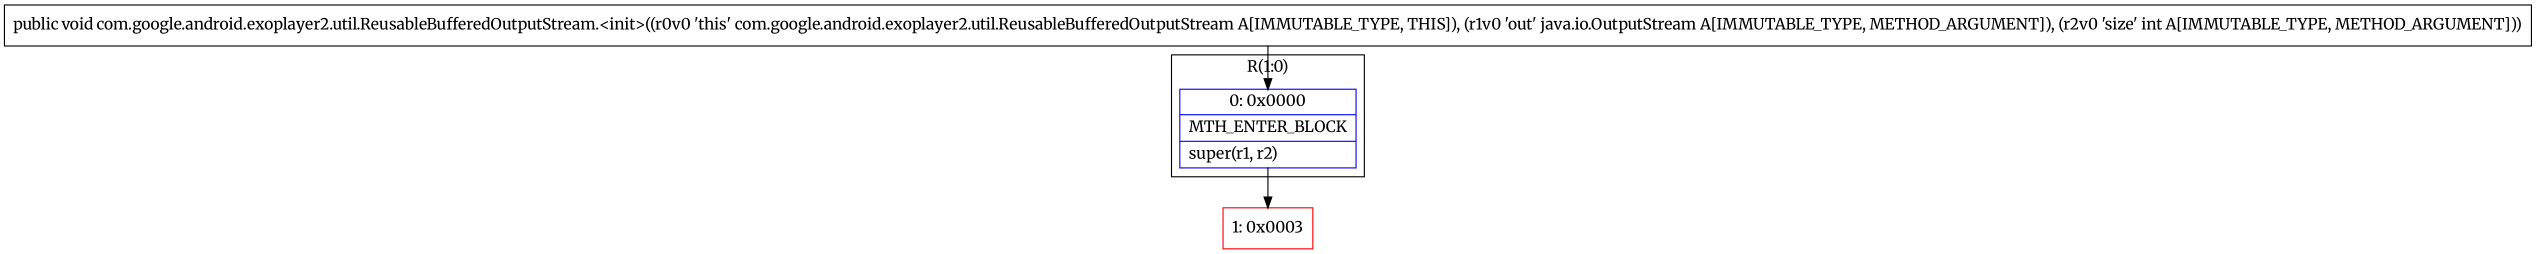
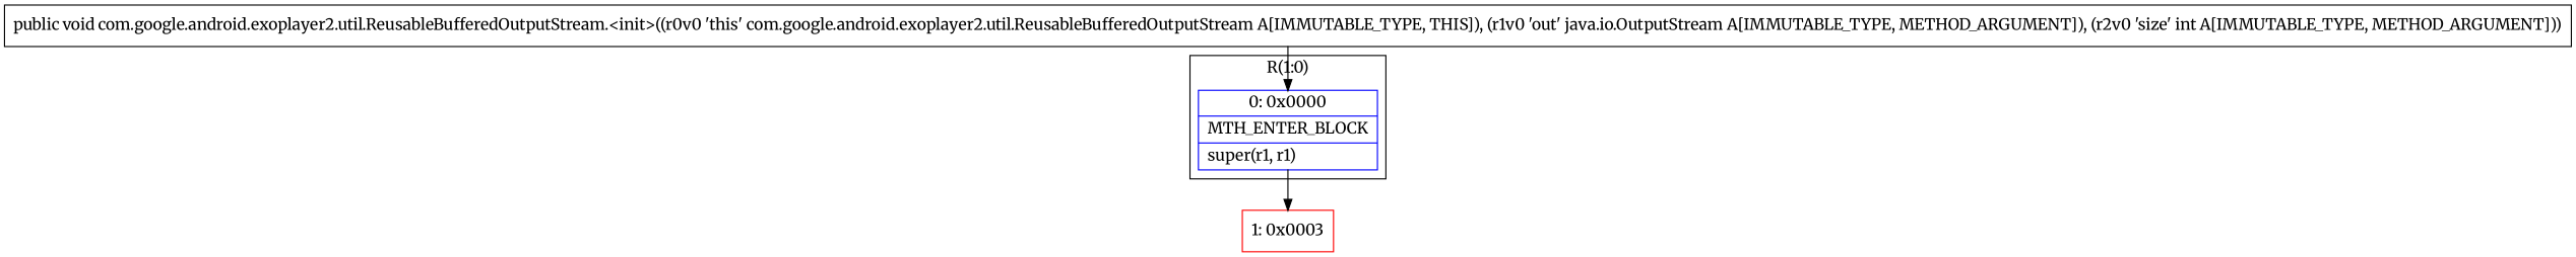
  digraph {
    fontname=Merriweather
    node [shape=record fontname=Merriweather]
    edge [fontname=Merriweather]
-   n1 [color=blue label="{0\:\ 0x0000|MTH_ENTER_BLOCK\l|super(r1, r2)\l}"]
+   n1 [color=blue label="{0\:\ 0x0000|MTH_ENTER_BLOCK\l|super(r1, r1)\l}"]
    n2 [color=red label="{1\:\ 0x0003}"]
    n3 [label="{public void com.google.android.exoplayer2.util.ReusableBufferedOutputStream.\<init\>((r0v0 'this' com.google.android.exoplayer2.util.ReusableBufferedOutputStream A[IMMUTABLE_TYPE, THIS]), (r1v0 'out' java.io.OutputStream A[IMMUTABLE_TYPE, METHOD_ARGUMENT]), (r2v0 'size' int A[IMMUTABLE_TYPE, METHOD_ARGUMENT])) }"]
    subgraph cluster_1 {
      label="R(1:0)"
      n1
    }
    n1 -> n2
    n3 -> n1
  }
